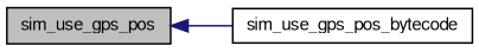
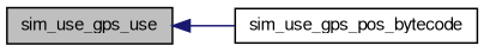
  digraph {
    rankdir=LR
    node [color=black fontname=FreeSans fontsize=10 shape=record style=filled]
-   n1 [fillcolor=grey75 fontcolor=black height=0.2 label=sim_use_gps_pos width=0.4]
+   n1 [fillcolor=grey75 fontcolor=black height=0.2 label=sim_use_gps_use width=0.4]
    n2 [fillcolor=white height=0.2 label=sim_use_gps_pos_bytecode width=0.4]
    n1 -> n2 [color=midnightblue dir=back fontname=FreeSans fontsize=10 labelfontname=FreeSans labelfontsize=10 style=solid]
  }
